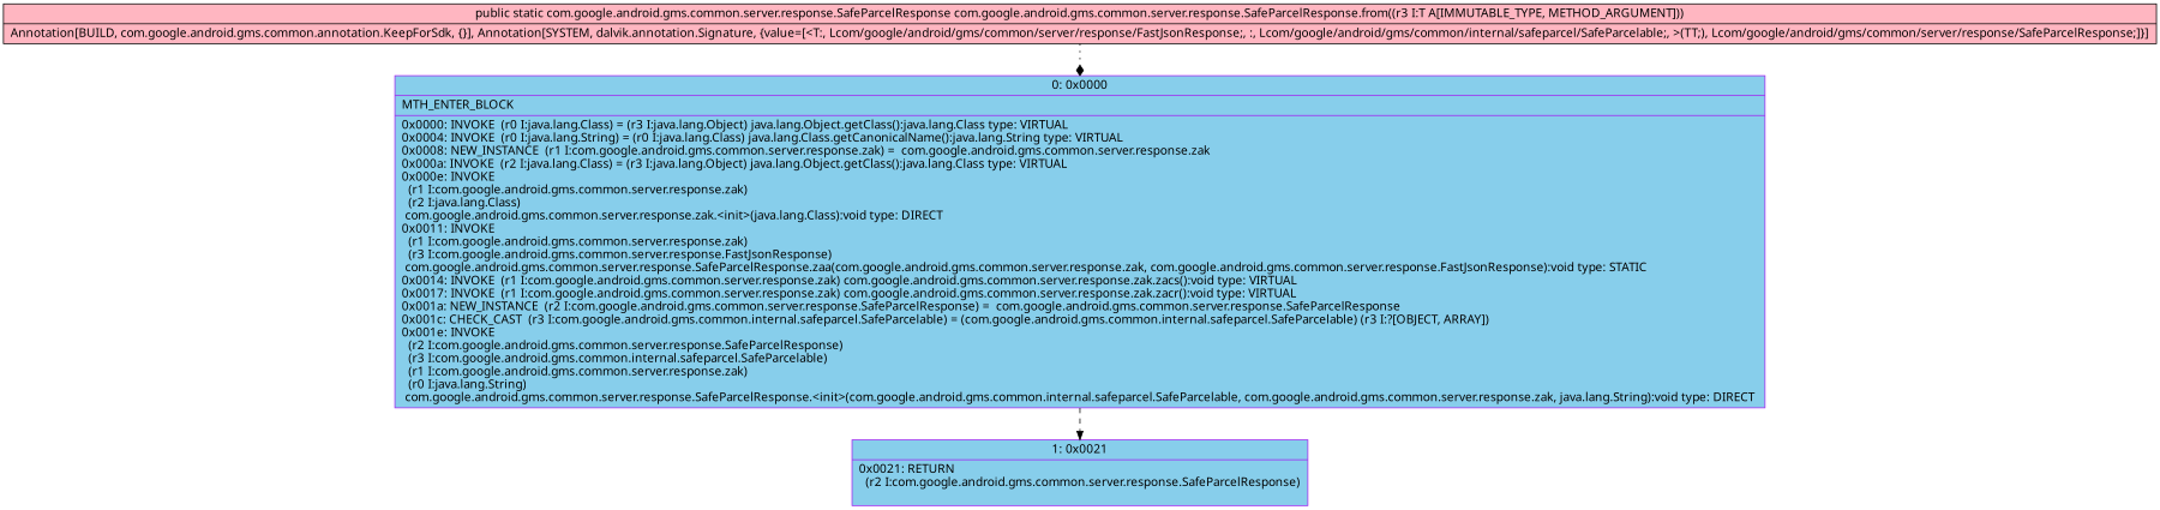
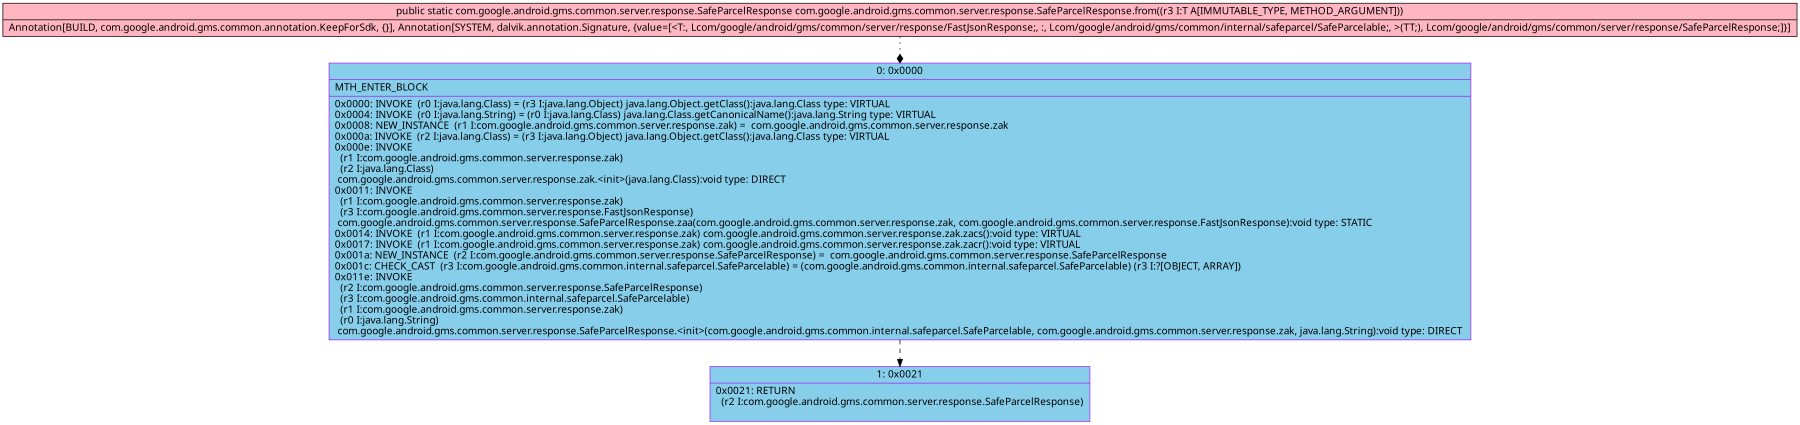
  digraph {
    fontname="Noto Sans"
    node [shape=record style=filled fillcolor=skyblue color=purple fontname="Noto Sans"]
    edge [fontname="Noto Sans"]
-   n1 [label="{0\:\ 0x0000|MTH_ENTER_BLOCK\l|0x0000: INVOKE  (r0 I:java.lang.Class) = (r3 I:java.lang.Object) java.lang.Object.getClass():java.lang.Class type: VIRTUAL \l0x0004: INVOKE  (r0 I:java.lang.String) = (r0 I:java.lang.Class) java.lang.Class.getCanonicalName():java.lang.String type: VIRTUAL \l0x0008: NEW_INSTANCE  (r1 I:com.google.android.gms.common.server.response.zak) =  com.google.android.gms.common.server.response.zak \l0x000a: INVOKE  (r2 I:java.lang.Class) = (r3 I:java.lang.Object) java.lang.Object.getClass():java.lang.Class type: VIRTUAL \l0x000e: INVOKE  \l  (r1 I:com.google.android.gms.common.server.response.zak)\l  (r2 I:java.lang.Class)\l com.google.android.gms.common.server.response.zak.\<init\>(java.lang.Class):void type: DIRECT \l0x0011: INVOKE  \l  (r1 I:com.google.android.gms.common.server.response.zak)\l  (r3 I:com.google.android.gms.common.server.response.FastJsonResponse)\l com.google.android.gms.common.server.response.SafeParcelResponse.zaa(com.google.android.gms.common.server.response.zak, com.google.android.gms.common.server.response.FastJsonResponse):void type: STATIC \l0x0014: INVOKE  (r1 I:com.google.android.gms.common.server.response.zak) com.google.android.gms.common.server.response.zak.zacs():void type: VIRTUAL \l0x0017: INVOKE  (r1 I:com.google.android.gms.common.server.response.zak) com.google.android.gms.common.server.response.zak.zacr():void type: VIRTUAL \l0x001a: NEW_INSTANCE  (r2 I:com.google.android.gms.common.server.response.SafeParcelResponse) =  com.google.android.gms.common.server.response.SafeParcelResponse \l0x001c: CHECK_CAST  (r3 I:com.google.android.gms.common.internal.safeparcel.SafeParcelable) = (com.google.android.gms.common.internal.safeparcel.SafeParcelable) (r3 I:?[OBJECT, ARRAY]) \l0x001e: INVOKE  \l  (r2 I:com.google.android.gms.common.server.response.SafeParcelResponse)\l  (r3 I:com.google.android.gms.common.internal.safeparcel.SafeParcelable)\l  (r1 I:com.google.android.gms.common.server.response.zak)\l  (r0 I:java.lang.String)\l com.google.android.gms.common.server.response.SafeParcelResponse.\<init\>(com.google.android.gms.common.internal.safeparcel.SafeParcelable, com.google.android.gms.common.server.response.zak, java.lang.String):void type: DIRECT \l}"]
+   n1 [label="{0\:\ 0x0000|MTH_ENTER_BLOCK\l|0x0000: INVOKE  (r0 I:java.lang.Class) = (r3 I:java.lang.Object) java.lang.Object.getClass():java.lang.Class type: VIRTUAL \l0x0004: INVOKE  (r0 I:java.lang.String) = (r0 I:java.lang.Class) java.lang.Class.getCanonicalName():java.lang.String type: VIRTUAL \l0x0008: NEW_INSTANCE  (r1 I:com.google.android.gms.common.server.response.zak) =  com.google.android.gms.common.server.response.zak \l0x000a: INVOKE  (r2 I:java.lang.Class) = (r3 I:java.lang.Object) java.lang.Object.getClass():java.lang.Class type: VIRTUAL \l0x000e: INVOKE  \l  (r1 I:com.google.android.gms.common.server.response.zak)\l  (r2 I:java.lang.Class)\l com.google.android.gms.common.server.response.zak.\<init\>(java.lang.Class):void type: DIRECT \l0x0011: INVOKE  \l  (r1 I:com.google.android.gms.common.server.response.zak)\l  (r3 I:com.google.android.gms.common.server.response.FastJsonResponse)\l com.google.android.gms.common.server.response.SafeParcelResponse.zaa(com.google.android.gms.common.server.response.zak, com.google.android.gms.common.server.response.FastJsonResponse):void type: STATIC \l0x0014: INVOKE  (r1 I:com.google.android.gms.common.server.response.zak) com.google.android.gms.common.server.response.zak.zacs():void type: VIRTUAL \l0x0017: INVOKE  (r1 I:com.google.android.gms.common.server.response.zak) com.google.android.gms.common.server.response.zak.zacr():void type: VIRTUAL \l0x001a: NEW_INSTANCE  (r2 I:com.google.android.gms.common.server.response.SafeParcelResponse) =  com.google.android.gms.common.server.response.SafeParcelResponse \l0x001c: CHECK_CAST  (r3 I:com.google.android.gms.common.internal.safeparcel.SafeParcelable) = (com.google.android.gms.common.internal.safeparcel.SafeParcelable) (r3 I:?[OBJECT, ARRAY]) \l0x011e: INVOKE  \l  (r2 I:com.google.android.gms.common.server.response.SafeParcelResponse)\l  (r3 I:com.google.android.gms.common.internal.safeparcel.SafeParcelable)\l  (r1 I:com.google.android.gms.common.server.response.zak)\l  (r0 I:java.lang.String)\l com.google.android.gms.common.server.response.SafeParcelResponse.\<init\>(com.google.android.gms.common.internal.safeparcel.SafeParcelable, com.google.android.gms.common.server.response.zak, java.lang.String):void type: DIRECT \l}"]
    n2 [label="{1\:\ 0x0021|0x0021: RETURN  \l  (r2 I:com.google.android.gms.common.server.response.SafeParcelResponse)\l \l}"]
    n3 [label="{public static com.google.android.gms.common.server.response.SafeParcelResponse com.google.android.gms.common.server.response.SafeParcelResponse.from((r3 I:T A[IMMUTABLE_TYPE, METHOD_ARGUMENT]))  | Annotation[BUILD, com.google.android.gms.common.annotation.KeepForSdk, \{\}], Annotation[SYSTEM, dalvik.annotation.Signature, \{value=[\<T:, Lcom\/google\/android\/gms\/common\/server\/response\/FastJsonResponse;, :, Lcom\/google\/android\/gms\/common\/internal\/safeparcel\/SafeParcelable;, \>(TT;), Lcom\/google\/android\/gms\/common\/server\/response\/SafeParcelResponse;]\}]\l}" fillcolor=lightpink color=black]
    n1 -> n2 [style=dashed arrowhead=normal]
    n3 -> n1 [style=dotted arrowhead=diamond]
  }
